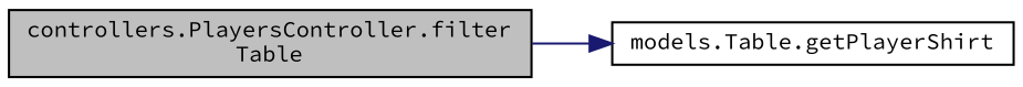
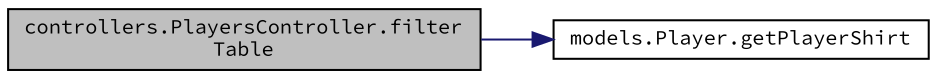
  digraph {
    rankdir=LR
    fontname="Source Code Pro"
    node [color=black fontname="Source Code Pro" fontsize=10 shape=record]
    n1 [fillcolor=grey75 fontcolor=black height=0.2 label="controllers.PlayersController.filter\lTable" style=filled width=0.4]
-   n2 [height=0.2 label="models.Table.getPlayerShirt" width=0.4]
+   n2 [height=0.2 label="models.Player.getPlayerShirt" width=0.4]
    n1 -> n2 [color=midnightblue fontname="Source Code Pro" fontsize=10 labelfontname=FreeSans labelfontsize=10 style=solid]
  }
